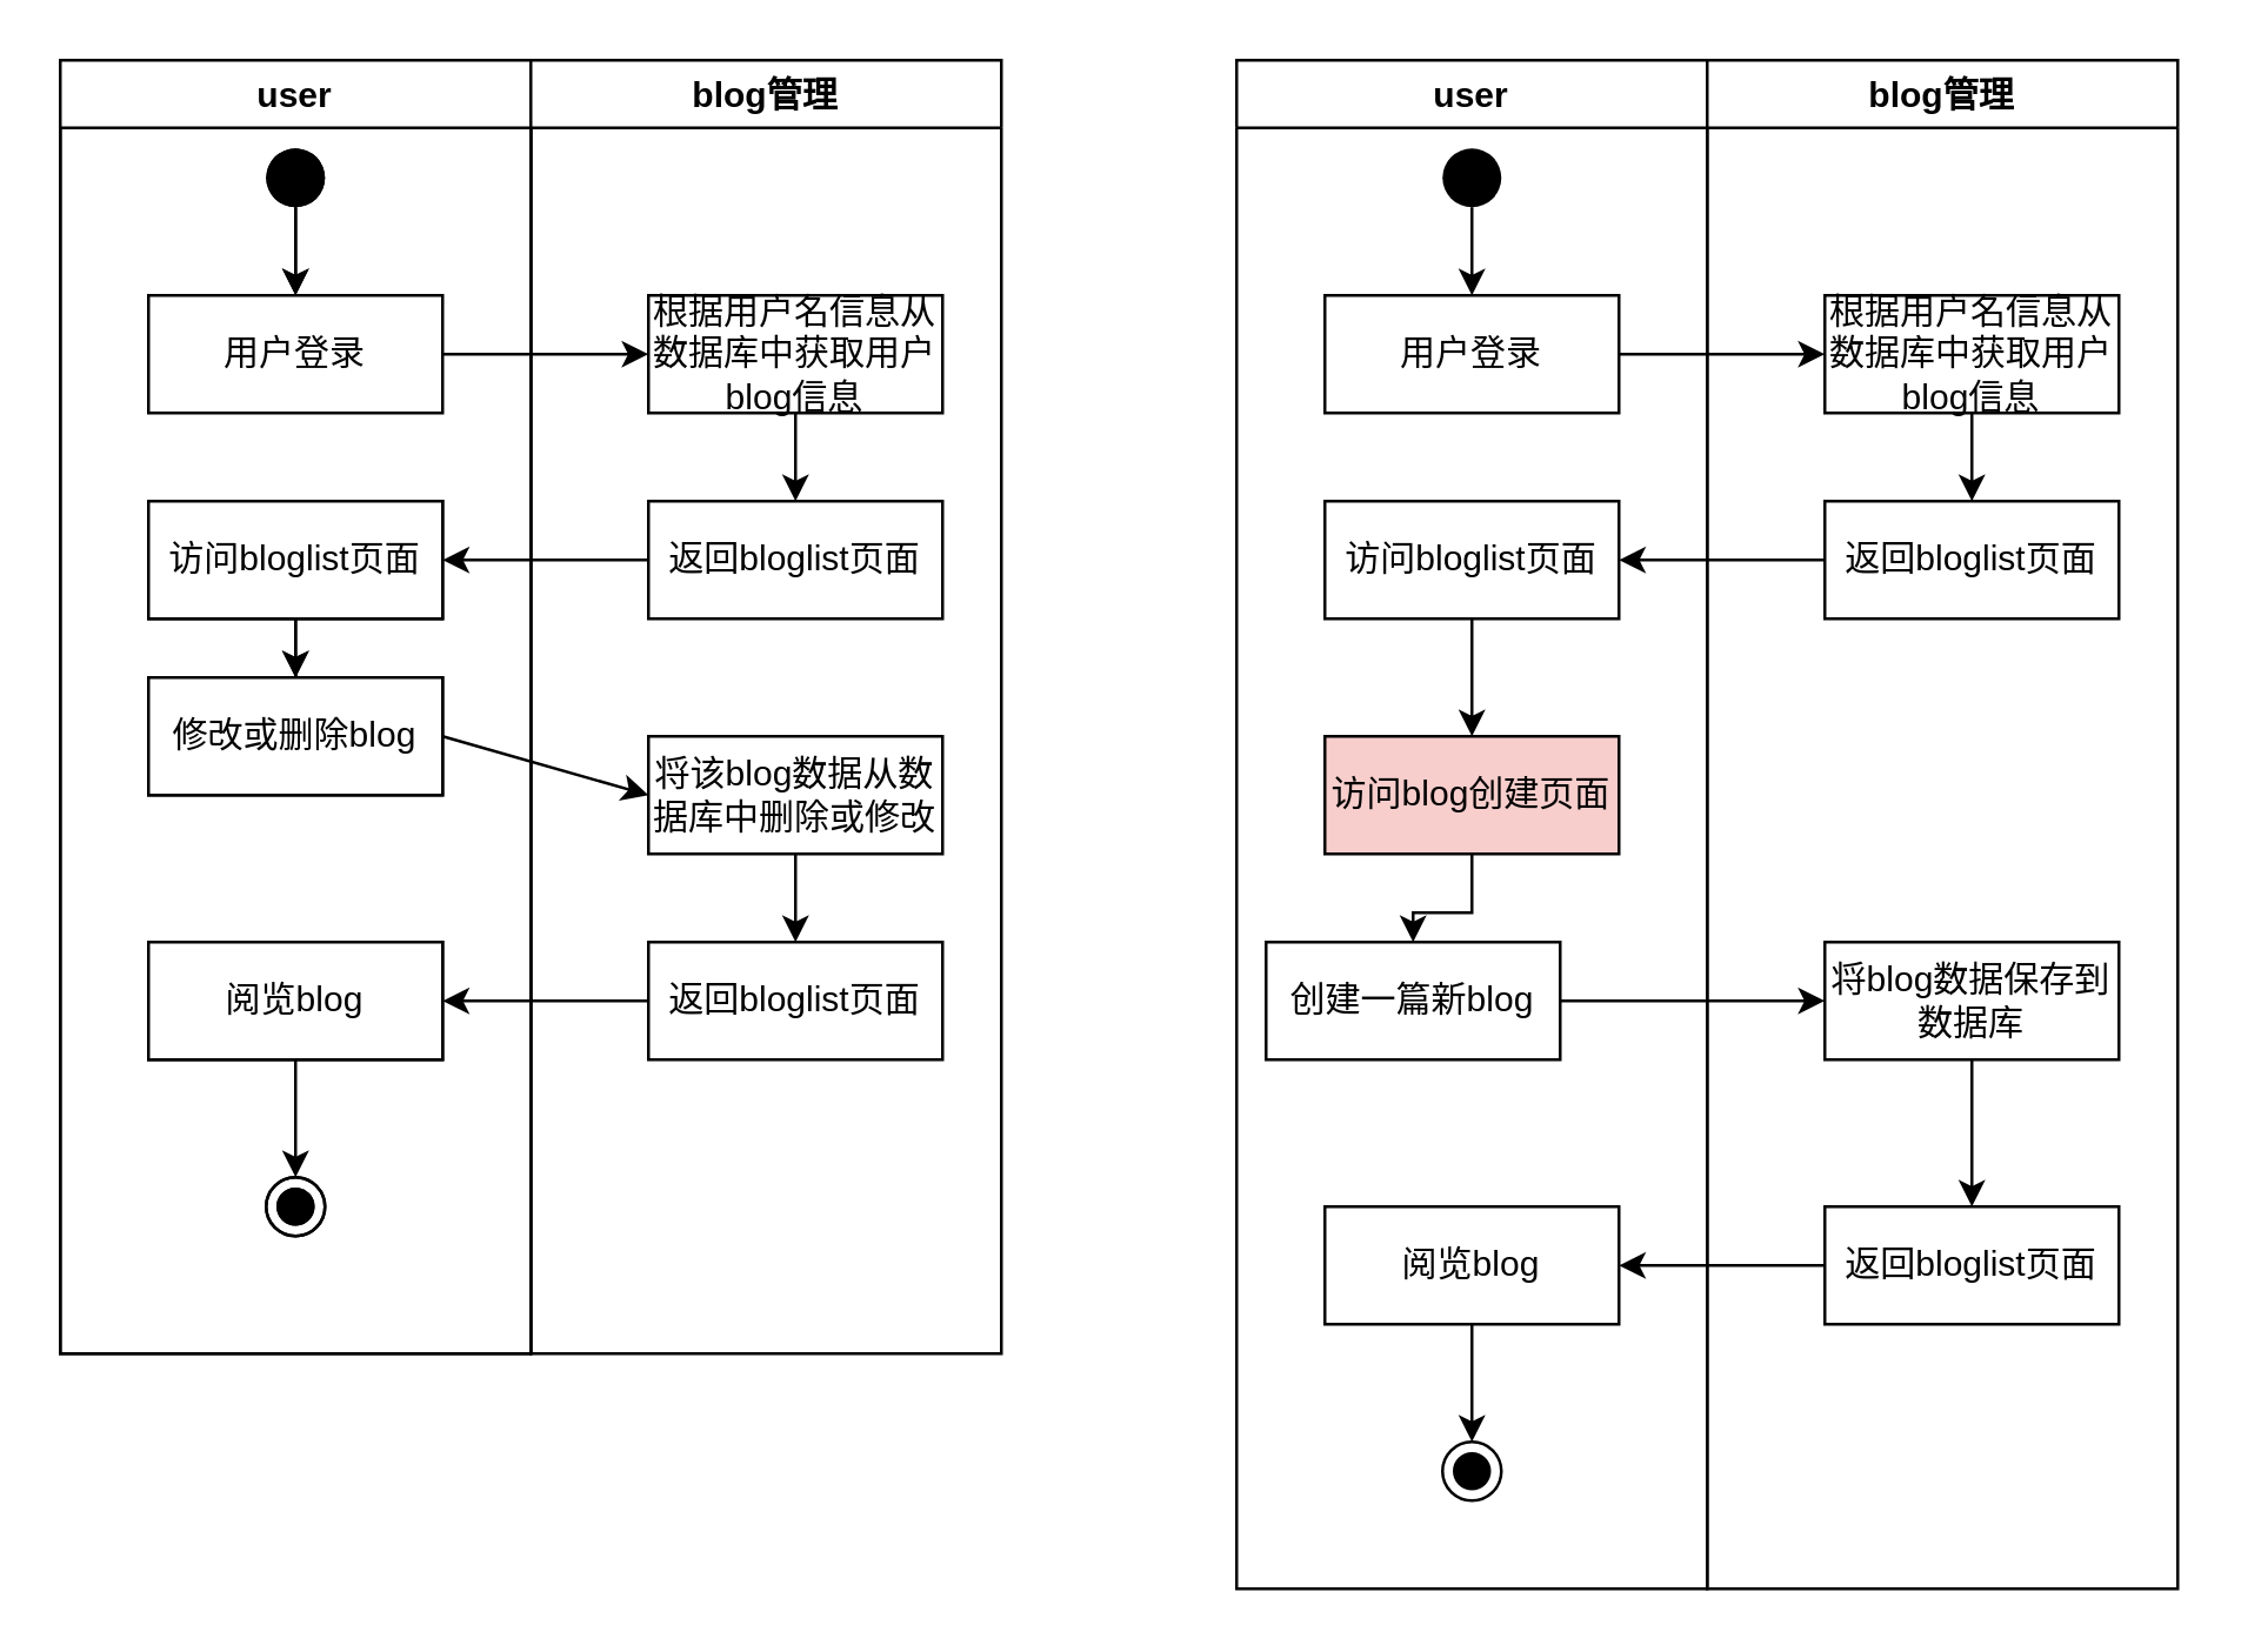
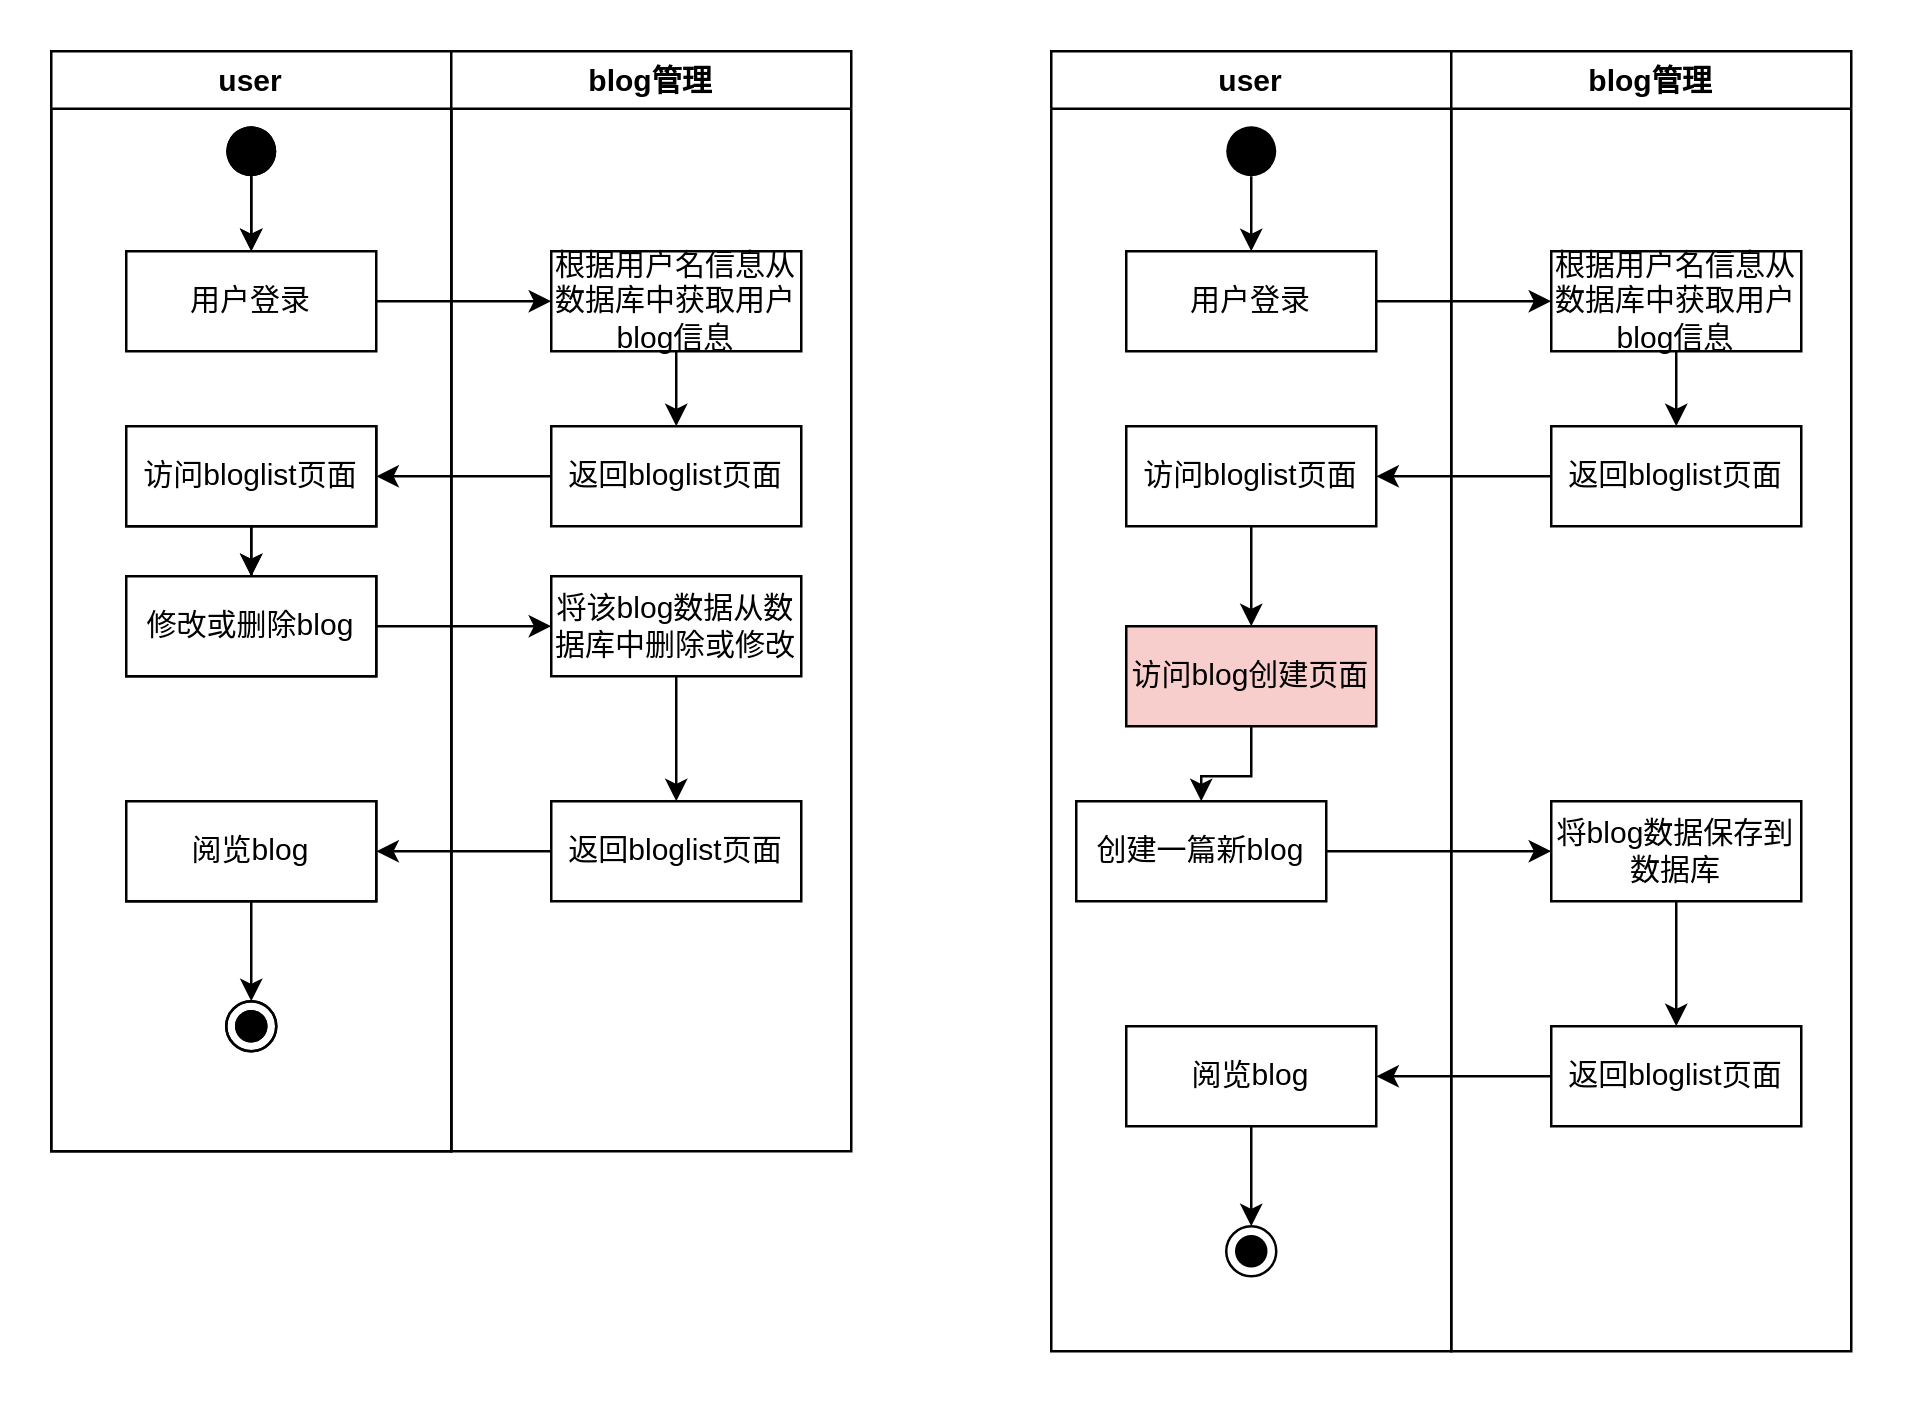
  <mxCell id="0" />
  <mxCell id="1" parent="0" />
  <mxCell id="2" value="user" style="swimlane;startSize=23;" vertex="1" parent="1"><mxGeometry x="420" y="20" width="160" height="520" as="geometry" /></mxCell>
  <mxCell id="3" style="edgeStyle=orthogonalEdgeStyle;rounded=0;orthogonalLoop=1;jettySize=auto;html=1;" edge="1" parent="2" source="4" target="7"><mxGeometry relative="1" as="geometry" /></mxCell>
  <mxCell id="4" value="访问blog创建页面" style="rounded=0;whiteSpace=wrap;html=1;fillColor=#f8cecc;" vertex="1" parent="2"><mxGeometry x="30" y="230" width="100" height="40" as="geometry" /></mxCell>
  <mxCell id="5" value="" style="ellipse;fillColor=#000000;strokeColor=none;" vertex="1" parent="2"><mxGeometry x="70" y="30" width="20" height="20" as="geometry" /></mxCell>
  <mxCell id="6" value="" style="endArrow=classic;html=1;rounded=0;exitX=0.5;exitY=1;exitDx=0;exitDy=0;" edge="1" parent="2" source="5"><mxGeometry width="50" height="50" relative="1" as="geometry"><mxPoint x="240" y="50" as="sourcePoint" /><mxPoint x="80" y="80" as="targetPoint" /></mxGeometry></mxCell>
  <mxCell id="7" value="创建一篇新blog" style="rounded=0;whiteSpace=wrap;html=1;" vertex="1" parent="2"><mxGeometry x="10" y="300" width="100" height="40" as="geometry" /></mxCell>
  <mxCell id="8" value="阅览blog" style="rounded=0;whiteSpace=wrap;html=1;" vertex="1" parent="2"><mxGeometry x="30" y="390" width="100" height="40" as="geometry" /></mxCell>
  <mxCell id="9" value="" style="ellipse;html=1;shape=endState;fillColor=#000000;strokeColor=#000000;rounded=0;shadow=0;glass=0;sketch=0;" vertex="1" parent="2"><mxGeometry x="70" y="470" width="20" height="20" as="geometry" /></mxCell>
  <mxCell id="10" value="用户登录" style="rounded=0;whiteSpace=wrap;html=1;" vertex="1" parent="2"><mxGeometry x="30" y="80" width="100" height="40" as="geometry" /></mxCell>
  <mxCell id="11" value="访问bloglist页面" style="rounded=0;whiteSpace=wrap;html=1;" vertex="1" parent="2"><mxGeometry x="30" y="150" width="100" height="40" as="geometry" /></mxCell>
  <mxCell id="12" value="" style="endArrow=classic;html=1;rounded=0;fontSize=17;exitX=0.5;exitY=1;exitDx=0;exitDy=0;" edge="1" parent="2" source="11" target="4"><mxGeometry width="50" height="50" relative="1" as="geometry"><mxPoint x="10" y="290" as="sourcePoint" /><mxPoint x="60" y="240" as="targetPoint" /></mxGeometry></mxCell>
  <mxCell id="13" value="" style="endArrow=classic;html=1;rounded=0;fontSize=17;exitX=0.5;exitY=1;exitDx=0;exitDy=0;entryX=0.5;entryY=0;entryDx=0;entryDy=0;" edge="1" parent="2" source="8" target="9"><mxGeometry width="50" height="50" relative="1" as="geometry"><mxPoint x="10" y="300" as="sourcePoint" /><mxPoint x="60" y="250" as="targetPoint" /></mxGeometry></mxCell>
  <mxCell id="14" value="blog管理" style="swimlane;startSize=23;gradientColor=none;rounded=0;" vertex="1" parent="1"><mxGeometry x="580" y="20" width="160" height="520" as="geometry" /></mxCell>
  <mxCell id="15" value="将blog数据保存到数据库" style="rounded=0;whiteSpace=wrap;html=1;" vertex="1" parent="14"><mxGeometry x="40" y="300" width="100" height="40" as="geometry" /></mxCell>
  <mxCell id="16" value="返回bloglist页面" style="rounded=0;whiteSpace=wrap;html=1;" vertex="1" parent="14"><mxGeometry x="40" y="390" width="100" height="40" as="geometry" /></mxCell>
  <mxCell id="17" value="" style="endArrow=classic;html=1;rounded=0;entryX=0.5;entryY=0;entryDx=0;entryDy=0;exitX=0.5;exitY=1;exitDx=0;exitDy=0;" edge="1" parent="14" source="15" target="16"><mxGeometry width="50" height="50" relative="1" as="geometry"><mxPoint x="80" y="460" as="sourcePoint" /><mxPoint x="-30" y="390" as="targetPoint" /></mxGeometry></mxCell>
  <mxCell id="18" value="根据用户名信息从数据库中获取用户blog信息" style="rounded=0;whiteSpace=wrap;html=1;" vertex="1" parent="14"><mxGeometry x="40" y="80" width="100" height="40" as="geometry" /></mxCell>
  <mxCell id="19" value="返回bloglist页面" style="rounded=0;whiteSpace=wrap;html=1;" vertex="1" parent="14"><mxGeometry x="40" y="150" width="100" height="40" as="geometry" /></mxCell>
  <mxCell id="20" value="" style="endArrow=classic;html=1;rounded=0;fontSize=17;exitX=0.5;exitY=1;exitDx=0;exitDy=0;entryX=0.5;entryY=0;entryDx=0;entryDy=0;" edge="1" parent="14" source="18" target="19"><mxGeometry width="50" height="50" relative="1" as="geometry"><mxPoint x="-150" y="300" as="sourcePoint" /><mxPoint x="-100" y="250" as="targetPoint" /></mxGeometry></mxCell>
  <mxCell id="21" value="" style="endArrow=classic;html=1;rounded=0;exitX=1;exitY=0.5;exitDx=0;exitDy=0;entryX=0;entryY=0.5;entryDx=0;entryDy=0;" edge="1" parent="1" source="7" target="15"><mxGeometry width="50" height="50" relative="1" as="geometry"><mxPoint x="420" y="270" as="sourcePoint" /><mxPoint x="620" y="180" as="targetPoint" /></mxGeometry></mxCell>
  <mxCell id="22" value="" style="endArrow=classic;html=1;rounded=0;exitX=0;exitY=0.5;exitDx=0;exitDy=0;entryX=1;entryY=0.5;entryDx=0;entryDy=0;" edge="1" parent="1" source="16" target="8"><mxGeometry width="50" height="50" relative="1" as="geometry"><mxPoint x="500" y="290" as="sourcePoint" /><mxPoint x="560" y="270" as="targetPoint" /></mxGeometry></mxCell>
  <mxCell id="23" value="user" style="swimlane;startSize=23;" vertex="1" parent="1"><mxGeometry x="20" y="20" width="160" height="440" as="geometry" /></mxCell>
  <mxCell id="24" style="edgeStyle=orthogonalEdgeStyle;rounded=0;orthogonalLoop=1;jettySize=auto;html=1;" edge="1" parent="23" source="25" target="28"><mxGeometry relative="1" as="geometry" /></mxCell>
  <mxCell id="25" value="访问blog发布页面" style="rounded=0;whiteSpace=wrap;html=1;" vertex="1" parent="23"><mxGeometry x="30" y="150" width="100" height="40" as="geometry" /></mxCell>
  <mxCell id="26" value="" style="ellipse;fillColor=#000000;strokeColor=none;" vertex="1" parent="23"><mxGeometry x="70" y="30" width="20" height="20" as="geometry" /></mxCell>
  <mxCell id="27" value="" style="endArrow=classic;html=1;rounded=0;exitX=0.5;exitY=1;exitDx=0;exitDy=0;" edge="1" parent="23" source="26"><mxGeometry width="50" height="50" relative="1" as="geometry"><mxPoint x="240" y="50" as="sourcePoint" /><mxPoint x="80" y="80" as="targetPoint" /></mxGeometry></mxCell>
  <mxCell id="28" value="修改或删除blog" style="rounded=0;whiteSpace=wrap;html=1;" vertex="1" parent="23"><mxGeometry x="30" y="210" width="100" height="40" as="geometry" /></mxCell>
  <mxCell id="29" value="阅览blog" style="rounded=0;whiteSpace=wrap;html=1;" vertex="1" parent="23"><mxGeometry x="30" y="300" width="100" height="40" as="geometry" /></mxCell>
  <mxCell id="30" value="" style="ellipse;html=1;shape=endState;fillColor=#000000;strokeColor=#000000;rounded=0;shadow=0;glass=0;sketch=0;" vertex="1" parent="23"><mxGeometry x="70" y="380" width="20" height="20" as="geometry" /></mxCell>
  <mxCell id="31" value="user" style="swimlane;startSize=23;" vertex="1" parent="23"><mxGeometry width="160" height="440" as="geometry" /></mxCell>
  <mxCell id="32" style="edgeStyle=orthogonalEdgeStyle;rounded=0;orthogonalLoop=1;jettySize=auto;html=1;" edge="1" parent="31" source="33" target="36"><mxGeometry relative="1" as="geometry" /></mxCell>
  <mxCell id="33" value="访问bloglist页面" style="rounded=0;whiteSpace=wrap;html=1;" vertex="1" parent="31"><mxGeometry x="30" y="150" width="100" height="40" as="geometry" /></mxCell>
  <mxCell id="34" value="" style="ellipse;fillColor=#000000;strokeColor=none;" vertex="1" parent="31"><mxGeometry x="70" y="30" width="20" height="20" as="geometry" /></mxCell>
  <mxCell id="35" value="" style="endArrow=classic;html=1;rounded=0;exitX=0.5;exitY=1;exitDx=0;exitDy=0;" edge="1" parent="31" source="34"><mxGeometry width="50" height="50" relative="1" as="geometry"><mxPoint x="240" y="50" as="sourcePoint" /><mxPoint x="80" y="80" as="targetPoint" /></mxGeometry></mxCell>
  <mxCell id="36" value="修改或删除blog" style="rounded=0;whiteSpace=wrap;html=1;" vertex="1" parent="31"><mxGeometry x="30" y="210" width="100" height="40" as="geometry" /></mxCell>
  <mxCell id="37" value="阅览blog" style="rounded=0;whiteSpace=wrap;html=1;" vertex="1" parent="31"><mxGeometry x="30" y="300" width="100" height="40" as="geometry" /></mxCell>
  <mxCell id="38" value="" style="ellipse;html=1;shape=endState;fillColor=#000000;strokeColor=#000000;rounded=0;shadow=0;glass=0;sketch=0;" vertex="1" parent="31"><mxGeometry x="70" y="380" width="20" height="20" as="geometry" /></mxCell>
  <mxCell id="39" value="用户登录" style="rounded=0;whiteSpace=wrap;html=1;" vertex="1" parent="31"><mxGeometry x="30" y="80" width="100" height="40" as="geometry" /></mxCell>
  <mxCell id="40" value="blog管理" style="swimlane;startSize=23;gradientColor=none;rounded=0;" vertex="1" parent="1"><mxGeometry x="180" y="20" width="160" height="440" as="geometry" /></mxCell>
- <mxCell id="41" value="将该blog数据从数据库中删除或修改" style="rounded=0;whiteSpace=wrap;html=1;" vertex="1" parent="40"><mxGeometry x="40" y="230" width="100" height="40" as="geometry" /></mxCell>
+ <mxCell id="41" value="将该blog数据从数据库中删除或修改" style="rounded=0;whiteSpace=wrap;html=1;" vertex="1" parent="40"><mxGeometry x="40" y="210" width="100" height="40" as="geometry" /></mxCell>
  <mxCell id="42" value="返回bloglist页面" style="rounded=0;whiteSpace=wrap;html=1;" vertex="1" parent="40"><mxGeometry x="40" y="300" width="100" height="40" as="geometry" /></mxCell>
  <mxCell id="43" value="" style="endArrow=classic;html=1;rounded=0;entryX=0.5;entryY=0;entryDx=0;entryDy=0;exitX=0.5;exitY=1;exitDx=0;exitDy=0;" edge="1" parent="40" source="41" target="42"><mxGeometry width="50" height="50" relative="1" as="geometry"><mxPoint x="80" y="360" as="sourcePoint" /><mxPoint x="-30" y="290" as="targetPoint" /></mxGeometry></mxCell>
  <mxCell id="44" value="根据用户名信息从数据库中获取用户blog信息" style="rounded=0;whiteSpace=wrap;html=1;" vertex="1" parent="40"><mxGeometry x="40" y="80" width="100" height="40" as="geometry" /></mxCell>
  <mxCell id="45" value="返回bloglist页面" style="rounded=0;whiteSpace=wrap;html=1;" vertex="1" parent="40"><mxGeometry x="40" y="150" width="100" height="40" as="geometry" /></mxCell>
  <mxCell id="46" value="" style="endArrow=classic;html=1;rounded=0;exitX=1;exitY=0.5;exitDx=0;exitDy=0;entryX=0;entryY=0.5;entryDx=0;entryDy=0;" edge="1" source="28" parent="1" target="41"><mxGeometry width="50" height="50" relative="1" as="geometry"><mxPoint x="20" y="260" as="sourcePoint" /><mxPoint x="220" y="170" as="targetPoint" /></mxGeometry></mxCell>
  <mxCell id="47" value="" style="endArrow=classic;html=1;rounded=0;exitX=0;exitY=0.5;exitDx=0;exitDy=0;entryX=1;entryY=0.5;entryDx=0;entryDy=0;" edge="1" source="42" target="29" parent="1"><mxGeometry width="50" height="50" relative="1" as="geometry"><mxPoint x="100" y="280" as="sourcePoint" /><mxPoint x="160" y="260" as="targetPoint" /></mxGeometry></mxCell>
  <mxCell id="48" value="" style="endArrow=classic;html=1;rounded=0;exitX=0.5;exitY=1;exitDx=0;exitDy=0;" edge="1" source="29" parent="1"><mxGeometry width="50" height="50" relative="1" as="geometry"><mxPoint x="100" y="350" as="sourcePoint" /><mxPoint x="100" y="400" as="targetPoint" /></mxGeometry></mxCell>
  <mxCell id="49" value="" style="endArrow=classic;html=1;rounded=0;fontSize=17;exitX=1;exitY=0.5;exitDx=0;exitDy=0;" edge="1" parent="1" source="39"><mxGeometry width="50" height="50" relative="1" as="geometry"><mxPoint x="310" y="280" as="sourcePoint" /><mxPoint x="220" y="120" as="targetPoint" /></mxGeometry></mxCell>
  <mxCell id="50" value="" style="endArrow=classic;html=1;rounded=0;fontSize=17;exitX=0.5;exitY=1;exitDx=0;exitDy=0;" edge="1" parent="1" source="44"><mxGeometry width="50" height="50" relative="1" as="geometry"><mxPoint x="310" y="260" as="sourcePoint" /><mxPoint x="270" y="170" as="targetPoint" /></mxGeometry></mxCell>
  <mxCell id="51" value="" style="endArrow=classic;html=1;rounded=0;fontSize=17;exitX=0;exitY=0.5;exitDx=0;exitDy=0;entryX=1;entryY=0.5;entryDx=0;entryDy=0;" edge="1" parent="1" source="45" target="33"><mxGeometry width="50" height="50" relative="1" as="geometry"><mxPoint x="310" y="280" as="sourcePoint" /><mxPoint x="360" y="230" as="targetPoint" /></mxGeometry></mxCell>
  <mxCell id="52" value="" style="endArrow=classic;html=1;rounded=0;fontSize=17;exitX=1;exitY=0.5;exitDx=0;exitDy=0;entryX=0;entryY=0.5;entryDx=0;entryDy=0;" edge="1" parent="1" source="10" target="18"><mxGeometry width="50" height="50" relative="1" as="geometry"><mxPoint x="300" y="290" as="sourcePoint" /><mxPoint x="620" y="130" as="targetPoint" /></mxGeometry></mxCell>
  <mxCell id="53" value="" style="endArrow=classic;html=1;rounded=0;fontSize=17;exitX=0;exitY=0.5;exitDx=0;exitDy=0;entryX=1;entryY=0.5;entryDx=0;entryDy=0;" edge="1" parent="1" source="19" target="11"><mxGeometry width="50" height="50" relative="1" as="geometry"><mxPoint x="430" y="320" as="sourcePoint" /><mxPoint x="550" y="200" as="targetPoint" /></mxGeometry></mxCell>
